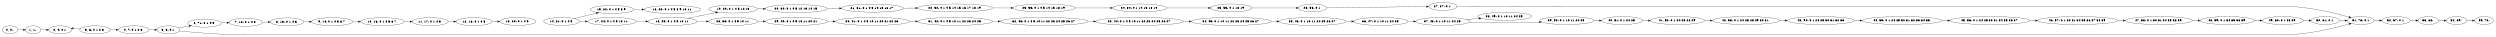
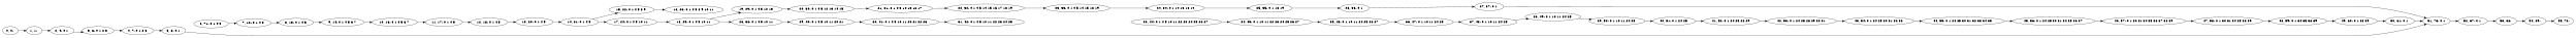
  digraph {
    rankdir=LR
    n1 [label="0, 0: "]
    n2 [label="1, 1: "]
    n3 [label="2, 4: 0 1 "]
    n4 [label="3, 6: 0 1 2 3 "]
    n5 [label="4, 7: 0 1 2 3 "]
    n6 [label="5, 8: 0 1 "]
    n7 [label="6, 71: 0 1 4 5 "]
    n8 [label="51, 73: 0 1"]
    n9 [label="7, 12: 0 1 4 5 "]
    n10 [label="52, 67: 0 1 "]
    n11 [label="8, 13: 0 1 4 5 "]
    n12 [label="9, 14: 0 1 4 5 6 7 "]
    n13 [label="10, 16: 0 1 4 5 6 7 "]
    n14 [label="11, 17: 0 1 4 5 "]
-   n15 [label="12, 18: 0 1 0 5"]
+   n15 [label="12, 18: 0 1 4 5 "]
    n16 [label="13, 20: 0 1 4 5 "]
    n17 [label="14, 21: 0 1 4 5 "]
    n18 [label="15, 22: 0 1 4 5 8 9 "]
    n19 [label="17, 24: 0 1 4 5 10 11 "]
    n20 [label="16, 23: 0 1 4 5 8 9 10 11 "]
    n21 [label="18, 25: 0 1 4 5 10 11 "]
-   n22 [label="19, 29: 2 1 4 5 12 13"]
+   n22 [label="19, 29: 0 1 4 5 12 13 "]
    n23 [label="28, 38: 0 1 4 5 10 11 "]
    n24 [label="20, 30: 0 1 4 5 12 13 14 15 "]
    n25 [label="29, 40: 0 1 4 5 10 11 20 21 "]
    n26 [label="21, 31: 0 1 4 5 14 15 16 17 "]
    n27 [label="22, 32: 0 1 4 5 14 15 16 17 18 19 "]
    n28 [label="23, 33: 0 1 4 5 14 15 18 19 "]
    n29 [label="24, 34: 0 1 14 15 18 19 "]
    n30 [label="25, 35: 0 1 18 19 "]
    n31 [label="26, 36: 0 1 "]
    n32 [label="27, 37: 0 1 "]
    n33 [label="30, 41: 0 1 4 5 10 11 20 21 22 23 "]
    n34 [label="31, 42: 0 1 4 5 10 11 22 23 24 25 "]
-   n35 [label="32, 43: 0 1 4 5 10 11 22 23 24 25 26 27 "]
    n36 [label="33, 44: 0 1 4 5 10 11 22 23 24 25 26 27 "]
    n37 [label="34, 45: 0 1 10 11 22 23 24 25 26 27 "]
    n38 [label="35, 46: 0 1 10 11 24 25 26 27 "]
    n39 [label="36, 47: 0 1 10 11 24 25 "]
    n40 [label="37, 48: 0 1 10 11 24 25 "]
    n41 [label="38, 49: 0 1 10 11 24 25 "]
    n42 [label="39, 50: 0 1 10 11 24 25 "]
    n43 [label="40, 51: 0 1 24 25 "]
    n44 [label="41, 52: 0 1 24 25 28 29 "]
    n45 [label="42, 53: 0 1 24 25 28 29 30 31 "]
-   n46 [label="43, 94: 0 1 24 25 30 31 32 33"]
+   n46 [label="43, 54: 0 1 24 25 30 31 32 33 "]
    n47 [label="44, 55: 0 1 24 25 30 31 32 33 34 35 "]
    n48 [label="45, 56: 0 1 24 25 30 31 34 35 36 37 "]
    n49 [label="46, 57: 0 1 30 31 34 35 36 37 38 39 "]
    n50 [label="47, 58: 0 1 30 31 34 35 38 39 "]
    n51 [label="48, 59: 0 1 34 35 38 39 "]
    n52 [label="49, 60: 0 1 38 39 "]
    n53 [label="50, 61: 0 1 "]
    n54 [label="53, 68: "]
    n55 [label="54, 69: "]
    n56 [label="55, 73:"]
    n1 -> n2
    n2 -> n3
-   n4 -> n3
+   n3 -> n4
    n4 -> n5
    n5 -> n6
-   n6 -> n7
    n6 -> n8
    n7 -> n9
    n8 -> n10
    n9 -> n11
    n10 -> n54
    n11 -> n12
    n12 -> n13
    n13 -> n14
    n14 -> n15
    n15 -> n16
+   n16 -> n17
    n17 -> n18
    n17 -> n19
    n18 -> n20
    n19 -> n21
    n21 -> n22
    n21 -> n23
    n22 -> n24
    n23 -> n25
    n24 -> n26
    n25 -> n33
    n26 -> n27
    n27 -> n28
    n28 -> n29
    n29 -> n30
    n30 -> n31
    n31 -> n32
    n32 -> n8
    n33 -> n34
-   n34 -> n35
-   n35 -> n36
    n36 -> n37
    n37 -> n38
    n38 -> n39
    n39 -> n40
    n40 -> n41
-   n40 -> n42
+   n41 -> n42
    n42 -> n43
    n43 -> n44
    n44 -> n45
    n45 -> n46
    n46 -> n47
    n47 -> n48
    n48 -> n49
    n49 -> n50
    n50 -> n51
    n51 -> n52
    n52 -> n53
    n53 -> n8
    n54 -> n55
    n55 -> n56
  }
